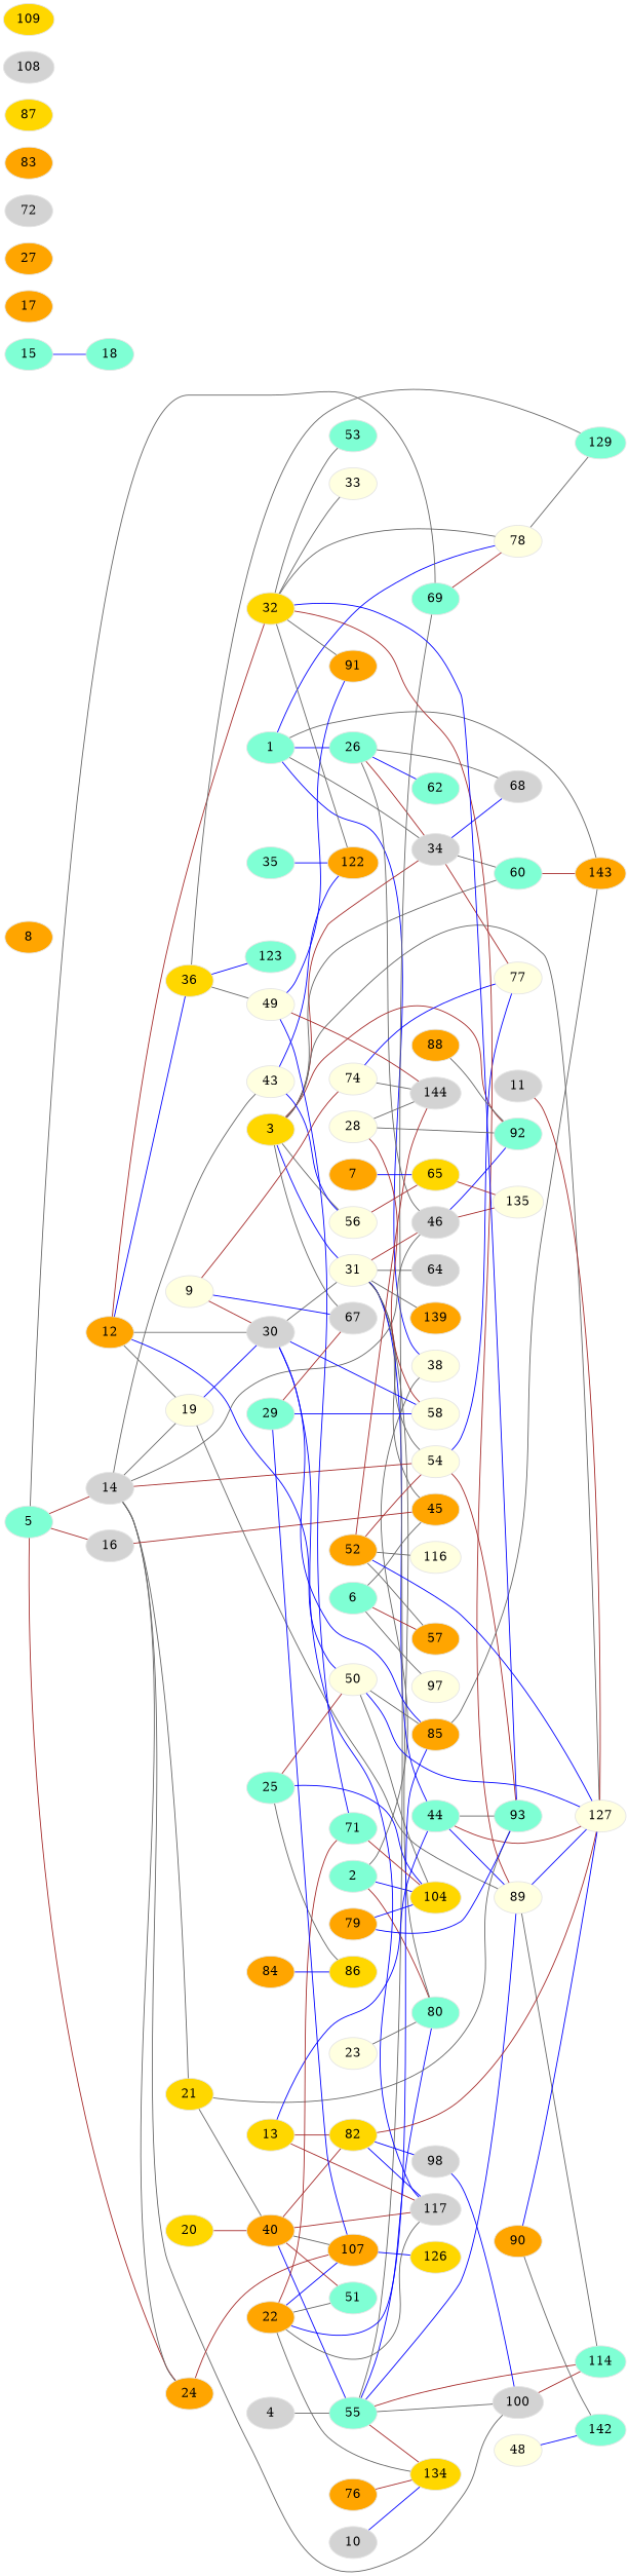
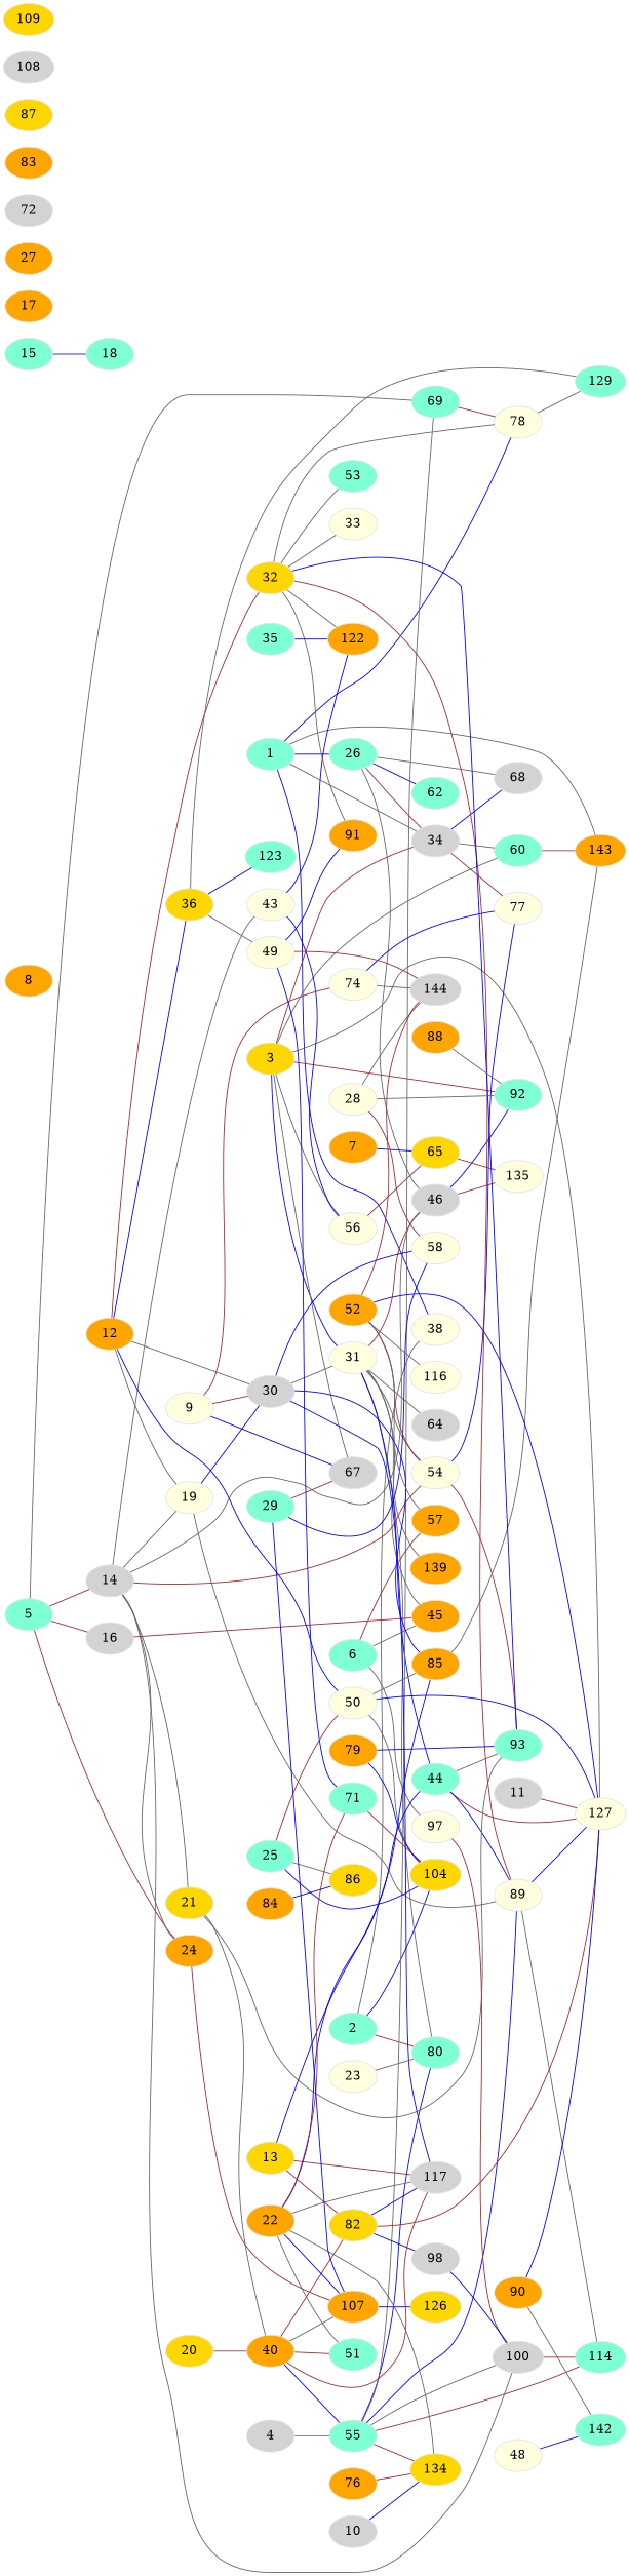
  graph {
    rankdir=LR
    node [color=gray90 fillcolor=aquamarine style=filled]
    edge [color=gray40]
    1 [super="+138"]
    26
    34 [fillcolor=lightgrey super="+41"]
    38 [fillcolor=lightyellow]
    78 [fillcolor=lightyellow]
    143 [fillcolor=orange]
    46 [fillcolor=lightgrey]
    62
    68 [fillcolor=lightgrey super="+119"]
    60
    77 [fillcolor=lightyellow]
    129
    2
    80 [super="+81"]
    104 [fillcolor=gold super="+125"]
    3 [fillcolor=gold super="+47"]
    31 [fillcolor=lightyellow super="+110"]
    56 [fillcolor=lightyellow super="+95"]
    67 [fillcolor=lightgrey]
    92 [super="+140"]
    127 [fillcolor=lightyellow super="+141"]
    45 [fillcolor=orange]
    44
    54 [fillcolor=lightyellow super="+59"]
    64 [fillcolor=lightgrey super="+75"]
    139 [fillcolor=orange]
    65 [fillcolor=gold]
    55 [super="+115"]
    69
    134 [fillcolor=gold]
    100 [fillcolor=lightgrey super="+120"]
    89 [fillcolor=lightyellow super="+112"]
    114
    4 [fillcolor=lightgrey]
    5 [super="+37"]
    14 [fillcolor=lightgrey super="+106"]
    16 [fillcolor=lightgrey]
    24 [fillcolor=orange super="+66"]
    19 [fillcolor=lightyellow]
    21 [fillcolor=gold]
    43 [fillcolor=lightyellow super="+102"]
    107 [fillcolor=orange super="+121"]
    6 [super="+132"]
    57 [fillcolor=orange]
    97 [fillcolor=lightyellow]
    7 [fillcolor=orange]
    135 [fillcolor=lightyellow]
    8 [fillcolor=orange]
    30 [fillcolor=lightgrey super="+73"]
    117 [fillcolor=lightgrey super="+128"]
    85 [fillcolor=orange]
    58 [fillcolor=lightyellow super="+133"]
    9 [fillcolor=lightyellow]
    74 [fillcolor=lightyellow super="+124"]
    144 [fillcolor=lightgrey]
    10 [fillcolor=lightgrey super="+70"]
    11 [fillcolor=lightgrey super="+39"]
    12 [fillcolor=orange]
    32 [fillcolor=gold super="+99"]
    36 [fillcolor=gold super="+130"]
    50 [fillcolor=lightyellow super="+113"]
    93 [super="+131"]
    33 [fillcolor=lightyellow]
    53 [super="+96"]
    91 [fillcolor=orange]
    122 [fillcolor=orange]
    49 [fillcolor=lightyellow super="+63"]
    123
    13 [fillcolor=gold]
    82 [fillcolor=gold super="+111"]
    98 [fillcolor=lightgrey]
    40 [fillcolor=orange super="+118"]
    15 [super="+101"]
    18
    17 [fillcolor=orange]
    51
    20 [fillcolor=gold]
    22 [fillcolor=orange super="+42"]
    71 [super="+137"]
    126 [fillcolor=gold]
    23 [fillcolor=lightyellow]
    25 [super="+105"]
    86 [fillcolor=gold]
    27 [fillcolor=orange]
    28 [fillcolor=lightyellow]
    29
    35 [super="+103"]
    48 [fillcolor=lightyellow]
    142
    52 [fillcolor=orange super="+61"]
    116 [fillcolor=lightyellow]
    72 [fillcolor=lightgrey]
    76 [fillcolor=orange]
    79 [fillcolor=orange super="+136"]
    83 [fillcolor=orange]
    84 [fillcolor=orange super="+94"]
    87 [fillcolor=gold]
    88 [fillcolor=orange]
    90 [fillcolor=orange]
    108 [fillcolor=lightgrey]
    109 [fillcolor=gold]
    1 -- 26 [color=blue]
    1 -- 34
    1 -- 38 [color=blue]
    1 -- 78 [color=blue]
    1 -- 143
    26 -- 34 [color=brown]
    26 -- 46
    26 -- 62 [color=blue]
    26 -- 68
    34 -- 68 [color=blue]
    34 -- 60
    34 -- 77 [color=brown]
    78 -- 129
    46 -- 92 [color=blue]
    46 -- 135 [color=brown]
    60 -- 143 [color=brown]
    2 -- 38
    2 -- 80 [color=brown]
    2 -- 104 [color=blue]
    3 -- 34 [color=brown]
    3 -- 60
    3 -- 31 [color=blue]
    3 -- 56
    3 -- 67
    3 -- 92 [color=brown]
    3 -- 127
    31 -- 46 [color=brown]
    31 -- 80
    31 -- 45
    31 -- 44 [color=blue]
    31 -- 54
    31 -- 64
    31 -- 139
    56 -- 65 [color=brown]
    44 -- 127 [color=brown]
    44 -- 89 [color=blue]
    44 -- 93
    54 -- 77 [color=blue]
    54 -- 93 [color=brown]
    65 -- 135 [color=brown]
    55 -- 80 [color=blue]
    55 -- 69
    55 -- 134 [color=brown]
    55 -- 100
    55 -- 89 [color=blue]
    55 -- 114 [color=brown]
    69 -- 78 [color=brown]
    100 -- 114 [color=brown]
    89 -- 127 [color=blue]
    89 -- 114
    4 -- 55
    5 -- 69
    5 -- 14 [color=brown]
    5 -- 16 [color=brown]
    5 -- 24 [color=brown]
    14 -- 46
    14 -- 54 [color=brown weight=2]
    14 -- 100
    14 -- 24
    14 -- 19
    14 -- 21
    14 -- 43
    16 -- 45 [color=brown]
    24 -- 107 [color=brown]
    19 -- 89
    19 -- 30 [color=blue]
    21 -- 93
    21 -- 40
    43 -- 56 [color=blue]
    43 -- 122 [color=blue]
    107 -- 126 [color=blue]
    6 -- 45
    6 -- 57 [color=brown]
    6 -- 97
+   97 -- 100 [color=brown]
    7 -- 65 [color=blue]
    30 -- 31
    30 -- 117 [color=blue]
    30 -- 85 [color=blue]
    30 -- 58 [color=blue]
    85 -- 143
    9 -- 67 [color=blue]
    9 -- 30 [color=brown]
    9 -- 74 [color=brown]
    74 -- 77 [color=blue]
    74 -- 144
    10 -- 134 [color=blue]
    11 -- 127 [color=brown]
    12 -- 19
    12 -- 30
    12 -- 32 [color=brown]
    12 -- 36 [color=blue]
    12 -- 50 [color=blue]
    32 -- 78
    32 -- 89 [color=brown]
    32 -- 93 [color=blue]
    32 -- 33
    32 -- 53
    32 -- 91
    32 -- 122
    36 -- 129
    36 -- 49
    36 -- 123 [color=blue]
    50 -- 104
    50 -- 127 [color=blue]
    50 -- 85
    49 -- 144 [color=brown]
    49 -- 91 [color=blue]
    49 -- 71 [color=blue]
    13 -- 44 [color=blue]
    13 -- 117 [color=brown]
    13 -- 82 [color=brown]
    82 -- 127 [color=brown]
    82 -- 117 [color=blue]
    82 -- 98 [color=blue]
    98 -- 100 [color=blue]
    40 -- 55 [color=blue]
    40 -- 107
    40 -- 117 [color=brown]
    40 -- 82 [color=brown]
    40 -- 51 [color=brown]
    15 -- 18 [color=blue]
    20 -- 40 [color=brown]
    22 -- 134
    22 -- 107 [color=blue]
    22 -- 117
    22 -- 85 [color=blue]
    22 -- 51
    22 -- 71 [color=brown]
    71 -- 104 [color=brown]
    23 -- 80
    25 -- 104 [color=blue]
    25 -- 50 [color=brown]
    25 -- 86
    28 -- 92
    28 -- 58 [color=brown]
    28 -- 144
    29 -- 67 [color=brown]
    29 -- 107 [color=blue]
    29 -- 58 [color=blue]
    35 -- 122 [color=blue]
    48 -- 142 [color=blue]
    52 -- 127 [color=blue]
    52 -- 54 [color=brown]
    52 -- 57
    52 -- 144 [color=brown]
    52 -- 116
    76 -- 134 [color=brown]
    79 -- 104 [color=blue]
    79 -- 93 [color=blue]
    84 -- 86 [color=blue]
    88 -- 92
    90 -- 127 [color=blue]
    90 -- 142
  }
